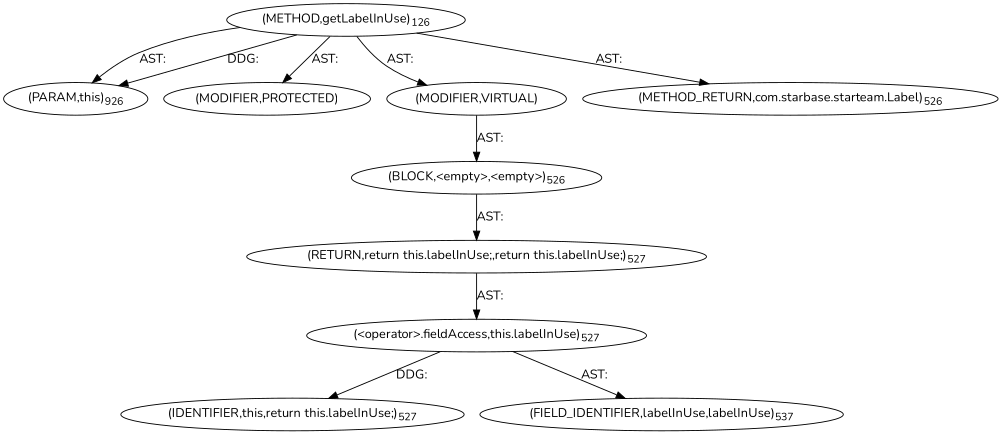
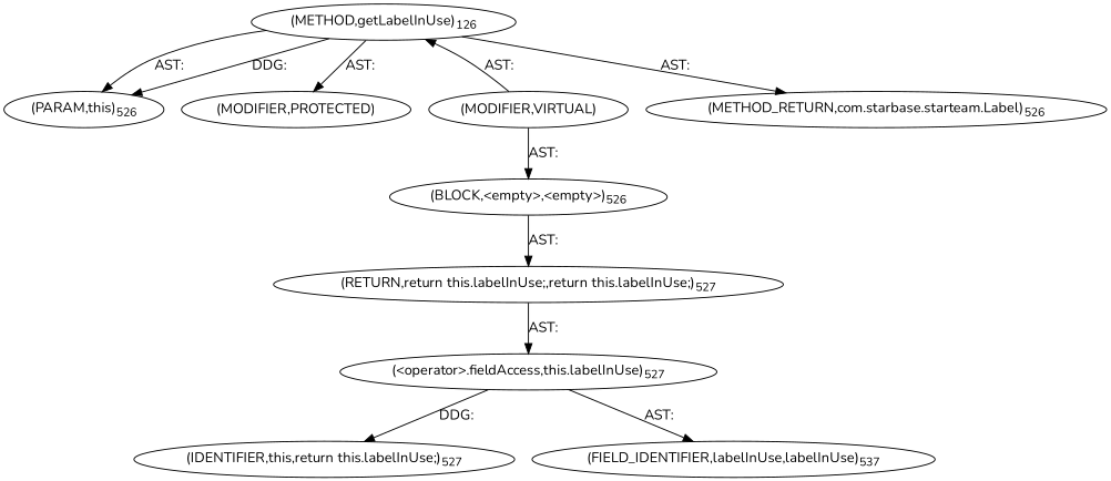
  digraph {
    fontname=Nunito
    node [fontname=Nunito]
    edge [fontname=Nunito]
    n1 [label=<(METHOD,getLabelInUse)<SUB>126</SUB>>]
-   n2 [label=<(PARAM,this)<SUB>926</SUB>>]
+   n2 [label=<(PARAM,this)<SUB>526</SUB>>]
    n3 [label=<(MODIFIER,PROTECTED)>]
    n4 [label=<(MODIFIER,VIRTUAL)>]
    n5 [label=<(METHOD_RETURN,com.starbase.starteam.Label)<SUB>526</SUB>>]
    n6 [label=<(BLOCK,&lt;empty&gt;,&lt;empty&gt;)<SUB>526</SUB>>]
    n7 [label=<(RETURN,return this.labelInUse;,return this.labelInUse;)<SUB>527</SUB>>]
    n8 [label=<(&lt;operator&gt;.fieldAccess,this.labelInUse)<SUB>527</SUB>>]
    n9 [label=<(IDENTIFIER,this,return this.labelInUse;)<SUB>527</SUB>>]
    n10 [label=<(FIELD_IDENTIFIER,labelInUse,labelInUse)<SUB>537</SUB>>]
    n1 -> n2 [label="AST: "]
    n1 -> n2 [label="DDG: "]
    n1 -> n3 [label="AST: "]
-   n1 -> n4 [label="AST: "]
+   n4 -> n1 [label="AST: "]
    n1 -> n5 [label="AST: "]
    n4 -> n6 [label="AST: "]
    n6 -> n7 [label="AST: "]
    n7 -> n8 [label="AST: "]
    n8 -> n9 [label="DDG: "]
    n8 -> n10 [label="AST: "]
  }
